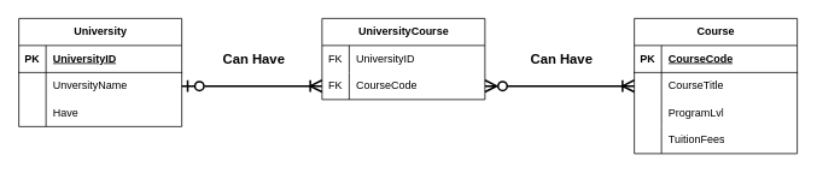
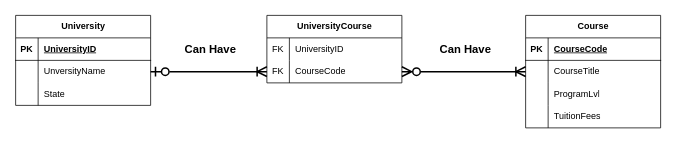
  <mxCell id="0" />
  <mxCell id="1" parent="0" />
  <mxCell id="2" value="University" style="shape=table;startSize=30;container=1;collapsible=1;childLayout=tableLayout;fixedRows=1;rowLines=0;fontStyle=1;align=center;resizeLast=1;html=1;" parent="1" vertex="1"><mxGeometry y="20" width="180" height="120" as="geometry" x="20" /></mxCell>
  <mxCell id="3" value="" style="shape=tableRow;horizontal=0;startSize=0;swimlaneHead=0;swimlaneBody=0;fillColor=none;collapsible=0;dropTarget=0;points=[[0,0.5],[1,0.5]];portConstraint=eastwest;top=0;left=0;right=0;bottom=1;" parent="2" vertex="1"><mxGeometry y="30" width="180" height="30" as="geometry" /></mxCell>
  <mxCell id="4" value="PK" style="shape=partialRectangle;connectable=0;fillColor=none;top=0;left=0;bottom=0;right=0;fontStyle=1;overflow=hidden;whiteSpace=wrap;html=1;" parent="3" vertex="1"><mxGeometry width="30" height="30" as="geometry"><mxRectangle width="30" height="30" as="alternateBounds" /></mxGeometry></mxCell>
  <mxCell id="5" value="UniversityID" style="shape=partialRectangle;connectable=0;fillColor=none;top=0;left=0;bottom=0;right=0;align=left;spacingLeft=6;fontStyle=5;overflow=hidden;whiteSpace=wrap;html=1;" parent="3" vertex="1"><mxGeometry x="30" width="150" height="30" as="geometry"><mxRectangle width="150" height="30" as="alternateBounds" /></mxGeometry></mxCell>
  <mxCell id="6" value="" style="shape=tableRow;horizontal=0;startSize=0;swimlaneHead=0;swimlaneBody=0;fillColor=none;collapsible=0;dropTarget=0;points=[[0,0.5],[1,0.5]];portConstraint=eastwest;top=0;left=0;right=0;bottom=0;" parent="2" vertex="1"><mxGeometry y="60" width="180" height="30" as="geometry" /></mxCell>
  <mxCell id="7" value="" style="shape=partialRectangle;connectable=0;fillColor=none;top=0;left=0;bottom=0;right=0;editable=1;overflow=hidden;whiteSpace=wrap;html=1;" parent="6" vertex="1"><mxGeometry width="30" height="30" as="geometry"><mxRectangle width="30" height="30" as="alternateBounds" /></mxGeometry></mxCell>
  <mxCell id="8" value="UnversityName" style="shape=partialRectangle;connectable=0;fillColor=none;top=0;left=0;bottom=0;right=0;align=left;spacingLeft=6;overflow=hidden;whiteSpace=wrap;html=1;" parent="6" vertex="1"><mxGeometry x="30" width="150" height="30" as="geometry"><mxRectangle width="150" height="30" as="alternateBounds" /></mxGeometry></mxCell>
  <mxCell id="9" value="" style="shape=tableRow;horizontal=0;startSize=0;swimlaneHead=0;swimlaneBody=0;fillColor=none;collapsible=0;dropTarget=0;points=[[0,0.5],[1,0.5]];portConstraint=eastwest;top=0;left=0;right=0;bottom=0;" parent="2" vertex="1"><mxGeometry y="90" width="180" height="30" as="geometry" /></mxCell>
  <mxCell id="10" value="" style="shape=partialRectangle;connectable=0;fillColor=none;top=0;left=0;bottom=0;right=0;editable=1;overflow=hidden;whiteSpace=wrap;html=1;" parent="9" vertex="1"><mxGeometry width="30" height="30" as="geometry"><mxRectangle width="30" height="30" as="alternateBounds" /></mxGeometry></mxCell>
- <mxCell id="11" value="Have" style="shape=partialRectangle;connectable=0;fillColor=none;top=0;left=0;bottom=0;right=0;align=left;spacingLeft=6;overflow=hidden;whiteSpace=wrap;html=1;" parent="9" vertex="1"><mxGeometry x="30" width="150" height="30" as="geometry"><mxRectangle width="150" height="30" as="alternateBounds" /></mxGeometry></mxCell>
+ <mxCell id="11" value="State" style="shape=partialRectangle;connectable=0;fillColor=none;top=0;left=0;bottom=0;right=0;align=left;spacingLeft=6;overflow=hidden;whiteSpace=wrap;html=1;" parent="9" vertex="1"><mxGeometry x="30" width="150" height="30" as="geometry"><mxRectangle width="150" height="30" as="alternateBounds" /></mxGeometry></mxCell>
  <mxCell id="12" value="Course" style="shape=table;startSize=30;container=1;collapsible=1;childLayout=tableLayout;fixedRows=1;rowLines=0;fontStyle=1;align=center;resizeLast=1;html=1;" parent="1" vertex="1"><mxGeometry x="700" y="20" width="180" height="150" as="geometry" /></mxCell>
  <mxCell id="13" value="" style="shape=tableRow;horizontal=0;startSize=0;swimlaneHead=0;swimlaneBody=0;fillColor=none;collapsible=0;dropTarget=0;points=[[0,0.5],[1,0.5]];portConstraint=eastwest;top=0;left=0;right=0;bottom=1;" parent="12" vertex="1"><mxGeometry y="30" width="180" height="30" as="geometry" /></mxCell>
  <mxCell id="14" value="PK" style="shape=partialRectangle;connectable=0;fillColor=none;top=0;left=0;bottom=0;right=0;fontStyle=1;overflow=hidden;whiteSpace=wrap;html=1;" parent="13" vertex="1"><mxGeometry width="30" height="30" as="geometry"><mxRectangle width="30" height="30" as="alternateBounds" /></mxGeometry></mxCell>
  <mxCell id="15" value="CourseCode" style="shape=partialRectangle;connectable=0;fillColor=none;top=0;left=0;bottom=0;right=0;align=left;spacingLeft=6;fontStyle=5;overflow=hidden;whiteSpace=wrap;html=1;" parent="13" vertex="1"><mxGeometry x="30" width="150" height="30" as="geometry"><mxRectangle width="150" height="30" as="alternateBounds" /></mxGeometry></mxCell>
  <mxCell id="16" value="" style="shape=tableRow;horizontal=0;startSize=0;swimlaneHead=0;swimlaneBody=0;fillColor=none;collapsible=0;dropTarget=0;points=[[0,0.5],[1,0.5]];portConstraint=eastwest;top=0;left=0;right=0;bottom=0;" parent="12" vertex="1"><mxGeometry y="60" width="180" height="30" as="geometry" /></mxCell>
  <mxCell id="17" value="" style="shape=partialRectangle;connectable=0;fillColor=none;top=0;left=0;bottom=0;right=0;editable=1;overflow=hidden;whiteSpace=wrap;html=1;" parent="16" vertex="1"><mxGeometry width="30" height="30" as="geometry"><mxRectangle width="30" height="30" as="alternateBounds" /></mxGeometry></mxCell>
  <mxCell id="18" value="CourseTitle" style="shape=partialRectangle;connectable=0;fillColor=none;top=0;left=0;bottom=0;right=0;align=left;spacingLeft=6;overflow=hidden;whiteSpace=wrap;html=1;" parent="16" vertex="1"><mxGeometry x="30" width="150" height="30" as="geometry"><mxRectangle width="150" height="30" as="alternateBounds" /></mxGeometry></mxCell>
  <mxCell id="19" value="" style="shape=tableRow;horizontal=0;startSize=0;swimlaneHead=0;swimlaneBody=0;fillColor=none;collapsible=0;dropTarget=0;points=[[0,0.5],[1,0.5]];portConstraint=eastwest;top=0;left=0;right=0;bottom=0;" parent="12" vertex="1"><mxGeometry y="90" width="180" height="30" as="geometry" /></mxCell>
  <mxCell id="20" value="" style="shape=partialRectangle;connectable=0;fillColor=none;top=0;left=0;bottom=0;right=0;editable=1;overflow=hidden;whiteSpace=wrap;html=1;" parent="19" vertex="1"><mxGeometry width="30" height="30" as="geometry"><mxRectangle width="30" height="30" as="alternateBounds" /></mxGeometry></mxCell>
  <mxCell id="21" value="ProgramLvl" style="shape=partialRectangle;connectable=0;fillColor=none;top=0;left=0;bottom=0;right=0;align=left;spacingLeft=6;overflow=hidden;whiteSpace=wrap;html=1;" parent="19" vertex="1"><mxGeometry x="30" width="150" height="30" as="geometry"><mxRectangle width="150" height="30" as="alternateBounds" /></mxGeometry></mxCell>
  <mxCell id="22" value="" style="shape=tableRow;horizontal=0;startSize=0;swimlaneHead=0;swimlaneBody=0;fillColor=none;collapsible=0;dropTarget=0;points=[[0,0.5],[1,0.5]];portConstraint=eastwest;top=0;left=0;right=0;bottom=0;" parent="12" vertex="1"><mxGeometry y="120" width="180" height="30" as="geometry" /></mxCell>
  <mxCell id="23" value="" style="shape=partialRectangle;connectable=0;fillColor=none;top=0;left=0;bottom=0;right=0;editable=1;overflow=hidden;whiteSpace=wrap;html=1;" parent="22" vertex="1"><mxGeometry width="30" height="30" as="geometry"><mxRectangle width="30" height="30" as="alternateBounds" /></mxGeometry></mxCell>
  <mxCell id="24" value="TuitionFees" style="shape=partialRectangle;connectable=0;fillColor=none;top=0;left=0;bottom=0;right=0;align=left;spacingLeft=6;overflow=hidden;whiteSpace=wrap;html=1;" parent="22" vertex="1"><mxGeometry x="30" width="150" height="30" as="geometry"><mxRectangle width="150" height="30" as="alternateBounds" /></mxGeometry></mxCell>
  <mxCell id="25" value="UniversityCourse" style="shape=table;startSize=30;container=1;collapsible=1;childLayout=tableLayout;fixedRows=1;rowLines=0;fontStyle=1;align=center;resizeLast=1;html=1;" parent="1" vertex="1"><mxGeometry x="355" y="20" width="180" height="90" as="geometry" /></mxCell>
  <mxCell id="26" value="" style="shape=tableRow;horizontal=0;startSize=0;swimlaneHead=0;swimlaneBody=0;fillColor=none;collapsible=0;dropTarget=0;points=[[0,0.5],[1,0.5]];portConstraint=eastwest;top=0;left=0;right=0;bottom=0;" parent="25" vertex="1"><mxGeometry y="30" width="180" height="30" as="geometry" /></mxCell>
  <mxCell id="27" value="FK" style="shape=partialRectangle;connectable=0;fillColor=none;top=0;left=0;bottom=0;right=0;fontStyle=0;overflow=hidden;whiteSpace=wrap;html=1;" parent="26" vertex="1"><mxGeometry width="30" height="30" as="geometry"><mxRectangle width="30" height="30" as="alternateBounds" /></mxGeometry></mxCell>
  <mxCell id="28" value="UniversityID" style="shape=partialRectangle;connectable=0;fillColor=none;top=0;left=0;bottom=0;right=0;align=left;spacingLeft=6;fontStyle=0;overflow=hidden;whiteSpace=wrap;html=1;" parent="26" vertex="1"><mxGeometry x="30" width="150" height="30" as="geometry"><mxRectangle width="150" height="30" as="alternateBounds" /></mxGeometry></mxCell>
  <mxCell id="29" value="" style="shape=tableRow;horizontal=0;startSize=0;swimlaneHead=0;swimlaneBody=0;fillColor=none;collapsible=0;dropTarget=0;points=[[0,0.5],[1,0.5]];portConstraint=eastwest;top=0;left=0;right=0;bottom=0;" parent="25" vertex="1"><mxGeometry y="60" width="180" height="30" as="geometry" /></mxCell>
  <mxCell id="30" value="FK" style="shape=partialRectangle;connectable=0;fillColor=none;top=0;left=0;bottom=0;right=0;fontStyle=0;overflow=hidden;whiteSpace=wrap;html=1;" parent="29" vertex="1"><mxGeometry width="30" height="30" as="geometry"><mxRectangle width="30" height="30" as="alternateBounds" /></mxGeometry></mxCell>
  <mxCell id="31" value="CourseCode" style="shape=partialRectangle;connectable=0;fillColor=none;top=0;left=0;bottom=0;right=0;align=left;spacingLeft=6;fontStyle=0;overflow=hidden;whiteSpace=wrap;html=1;" parent="29" vertex="1"><mxGeometry x="30" width="150" height="30" as="geometry"><mxRectangle width="150" height="30" as="alternateBounds" /></mxGeometry></mxCell>
  <mxCell id="32" style="edgeStyle=orthogonalEdgeStyle;rounded=0;orthogonalLoop=1;jettySize=auto;html=1;entryX=0;entryY=0.5;entryDx=0;entryDy=0;endArrow=ERoneToMany;endFill=0;startArrow=ERzeroToOne;startFill=0;strokeWidth=2;endSize=10;startSize=10;" parent="1" source="6" target="29" edge="1"><mxGeometry relative="1" as="geometry" /></mxCell>
  <mxCell id="33" style="edgeStyle=orthogonalEdgeStyle;rounded=0;orthogonalLoop=1;jettySize=auto;html=1;entryX=0;entryY=0.5;entryDx=0;entryDy=0;strokeWidth=2;endSize=10;startSize=10;endArrow=ERoneToMany;endFill=0;startArrow=ERzeroToMany;startFill=0;" parent="1" source="29" target="16" edge="1"><mxGeometry relative="1" as="geometry" /></mxCell>
  <mxCell id="34" value="Can Have" style="text;html=1;align=center;verticalAlign=middle;whiteSpace=wrap;rounded=0;fontStyle=1;fontSize=15;" parent="1" vertex="1"><mxGeometry x="240" y="50" width="80" height="30" as="geometry" /></mxCell>
  <mxCell id="35" value="Can Have" style="text;html=1;align=center;verticalAlign=middle;whiteSpace=wrap;rounded=0;fontStyle=1;fontSize=15;" parent="1" vertex="1"><mxGeometry x="580" y="50" width="80" height="30" as="geometry" /></mxCell>
